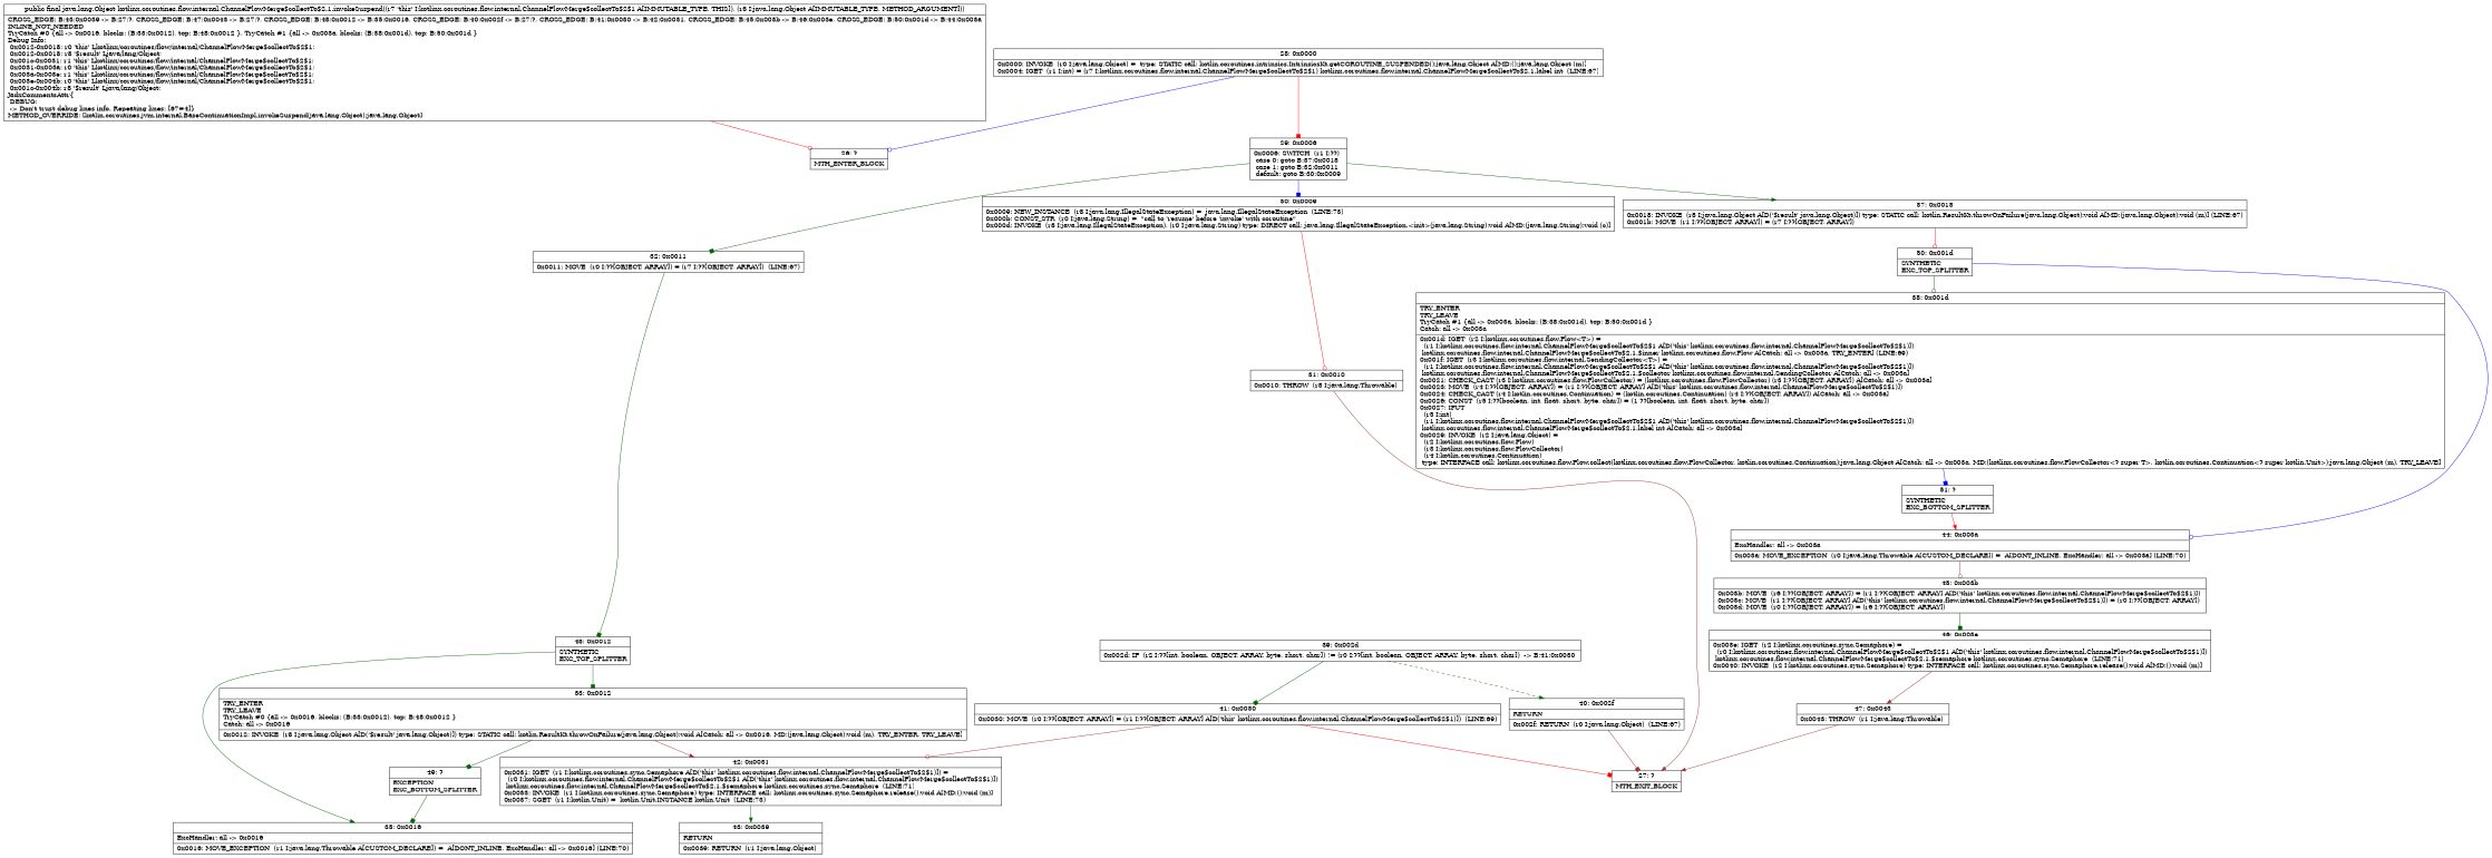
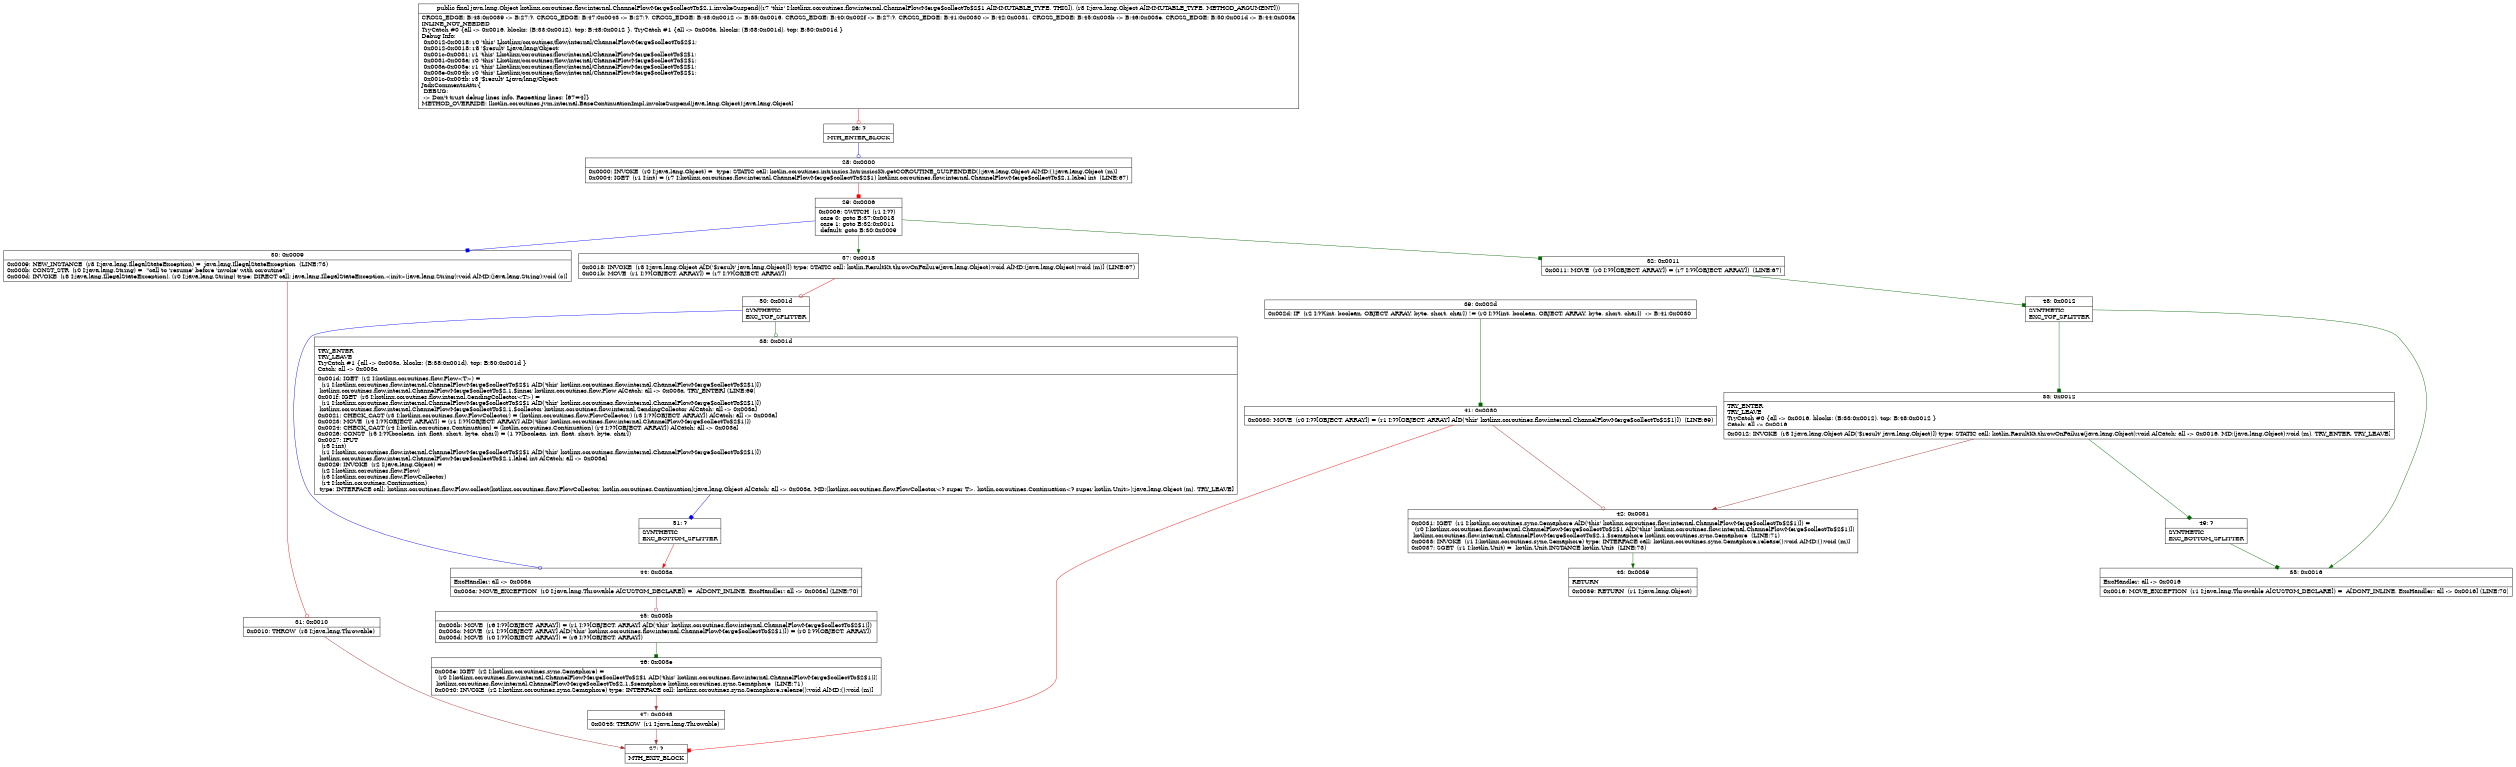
  digraph {
    node [shape=record]
    edge [arrowhead=box color=darkgreen]
    n1 [label="{26\:\ ?|MTH_ENTER_BLOCK\l}"]
    n2 [label="{28\:\ 0x0000|0x0000: INVOKE  (r0 I:java.lang.Object) =  type: STATIC call: kotlin.coroutines.intrinsics.IntrinsicsKt.getCOROUTINE_SUSPENDED():java.lang.Object A[MD:():java.lang.Object (m)]\l0x0004: IGET  (r1 I:int) = (r7 I:kotlinx.coroutines.flow.internal.ChannelFlowMerge$collectTo$2$1) kotlinx.coroutines.flow.internal.ChannelFlowMerge$collectTo$2.1.label int  (LINE:67)\l}"]
    n3 [label="{29\:\ 0x0006|0x0006: SWITCH  (r1 I:??)\l case 0: goto B:37:0x0018\l case 1: goto B:32:0x0011\l default: goto B:30:0x0009 \l}"]
    n4 [label="{30\:\ 0x0009|0x0009: NEW_INSTANCE  (r8 I:java.lang.IllegalStateException) =  java.lang.IllegalStateException  (LINE:73)\l0x000b: CONST_STR  (r0 I:java.lang.String) =  \"call to 'resume' before 'invoke' with coroutine\" \l0x000d: INVOKE  (r8 I:java.lang.IllegalStateException), (r0 I:java.lang.String) type: DIRECT call: java.lang.IllegalStateException.\<init\>(java.lang.String):void A[MD:(java.lang.String):void (c)]\l}"]
    n5 [label="{32\:\ 0x0011|0x0011: MOVE  (r0 I:??[OBJECT, ARRAY]) = (r7 I:??[OBJECT, ARRAY])  (LINE:67)\l}"]
    n6 [label="{37\:\ 0x0018|0x0018: INVOKE  (r8 I:java.lang.Object A[D('$result' java.lang.Object)]) type: STATIC call: kotlin.ResultKt.throwOnFailure(java.lang.Object):void A[MD:(java.lang.Object):void (m)] (LINE:67)\l0x001b: MOVE  (r1 I:??[OBJECT, ARRAY]) = (r7 I:??[OBJECT, ARRAY]) \l}"]
    n7 [label="{31\:\ 0x0010|0x0010: THROW  (r8 I:java.lang.Throwable) \l}"]
    n8 [label="{48\:\ 0x0012|SYNTHETIC\lEXC_TOP_SPLITTER\l}"]
    n9 [label="{50\:\ 0x001d|SYNTHETIC\lEXC_TOP_SPLITTER\l}"]
    n10 [label="{27\:\ ?|MTH_EXIT_BLOCK\l}"]
    n11 [label="{33\:\ 0x0012|TRY_ENTER\lTRY_LEAVE\lTryCatch #0 \{all \-\> 0x0016, blocks: (B:33:0x0012), top: B:48:0x0012 \}\lCatch: all \-\> 0x0016\l|0x0012: INVOKE  (r8 I:java.lang.Object A[D('$result' java.lang.Object)]) type: STATIC call: kotlin.ResultKt.throwOnFailure(java.lang.Object):void A[Catch: all \-\> 0x0016, MD:(java.lang.Object):void (m), TRY_ENTER, TRY_LEAVE]\l}"]
    n12 [label="{35\:\ 0x0016|ExcHandler: all \-\> 0x0016\l|0x0016: MOVE_EXCEPTION  (r1 I:java.lang.Throwable A[CUSTOM_DECLARE]) =  A[DONT_INLINE, ExcHandler: all \-\> 0x0016] (LINE:70)\l}"]
    n13 [label="{42\:\ 0x0031|0x0031: IGET  (r1 I:kotlinx.coroutines.sync.Semaphore A[D('this' kotlinx.coroutines.flow.internal.ChannelFlowMerge$collectTo$2$1)]) = \l  (r0 I:kotlinx.coroutines.flow.internal.ChannelFlowMerge$collectTo$2$1 A[D('this' kotlinx.coroutines.flow.internal.ChannelFlowMerge$collectTo$2$1)])\l kotlinx.coroutines.flow.internal.ChannelFlowMerge$collectTo$2.1.$semaphore kotlinx.coroutines.sync.Semaphore  (LINE:71)\l0x0033: INVOKE  (r1 I:kotlinx.coroutines.sync.Semaphore) type: INTERFACE call: kotlinx.coroutines.sync.Semaphore.release():void A[MD:():void (m)]\l0x0037: SGET  (r1 I:kotlin.Unit) =  kotlin.Unit.INSTANCE kotlin.Unit  (LINE:73)\l}"]
-   n14 [label="{49\:\ ?|EXCEPTION\lEXC_BOTTOM_SPLITTER\l}"]
+   n14 [label="{49\:\ ?|SYNTHETIC\lEXC_BOTTOM_SPLITTER\l}"]
    n15 [label="{43\:\ 0x0039|RETURN\l|0x0039: RETURN  (r1 I:java.lang.Object) \l}"]
    n16 [label="{46\:\ 0x003e|0x003e: IGET  (r2 I:kotlinx.coroutines.sync.Semaphore) = \l  (r0 I:kotlinx.coroutines.flow.internal.ChannelFlowMerge$collectTo$2$1 A[D('this' kotlinx.coroutines.flow.internal.ChannelFlowMerge$collectTo$2$1)])\l kotlinx.coroutines.flow.internal.ChannelFlowMerge$collectTo$2.1.$semaphore kotlinx.coroutines.sync.Semaphore  (LINE:71)\l0x0040: INVOKE  (r2 I:kotlinx.coroutines.sync.Semaphore) type: INTERFACE call: kotlinx.coroutines.sync.Semaphore.release():void A[MD:():void (m)]\l}"]
    n17 [label="{47\:\ 0x0043|0x0043: THROW  (r1 I:java.lang.Throwable) \l}"]
    n18 [label="{38\:\ 0x001d|TRY_ENTER\lTRY_LEAVE\lTryCatch #1 \{all \-\> 0x003a, blocks: (B:38:0x001d), top: B:50:0x001d \}\lCatch: all \-\> 0x003a\l|0x001d: IGET  (r2 I:kotlinx.coroutines.flow.Flow\<T\>) = \l  (r1 I:kotlinx.coroutines.flow.internal.ChannelFlowMerge$collectTo$2$1 A[D('this' kotlinx.coroutines.flow.internal.ChannelFlowMerge$collectTo$2$1)])\l kotlinx.coroutines.flow.internal.ChannelFlowMerge$collectTo$2.1.$inner kotlinx.coroutines.flow.Flow A[Catch: all \-\> 0x003a, TRY_ENTER] (LINE:69)\l0x001f: IGET  (r3 I:kotlinx.coroutines.flow.internal.SendingCollector\<T\>) = \l  (r1 I:kotlinx.coroutines.flow.internal.ChannelFlowMerge$collectTo$2$1 A[D('this' kotlinx.coroutines.flow.internal.ChannelFlowMerge$collectTo$2$1)])\l kotlinx.coroutines.flow.internal.ChannelFlowMerge$collectTo$2.1.$collector kotlinx.coroutines.flow.internal.SendingCollector A[Catch: all \-\> 0x003a]\l0x0021: CHECK_CAST (r3 I:kotlinx.coroutines.flow.FlowCollector) = (kotlinx.coroutines.flow.FlowCollector) (r3 I:??[OBJECT, ARRAY]) A[Catch: all \-\> 0x003a]\l0x0023: MOVE  (r4 I:??[OBJECT, ARRAY]) = (r1 I:??[OBJECT, ARRAY] A[D('this' kotlinx.coroutines.flow.internal.ChannelFlowMerge$collectTo$2$1)]) \l0x0024: CHECK_CAST (r4 I:kotlin.coroutines.Continuation) = (kotlin.coroutines.Continuation) (r4 I:??[OBJECT, ARRAY]) A[Catch: all \-\> 0x003a]\l0x0026: CONST  (r5 I:??[boolean, int, float, short, byte, char]) = (1 ??[boolean, int, float, short, byte, char]) \l0x0027: IPUT  \l  (r5 I:int)\l  (r1 I:kotlinx.coroutines.flow.internal.ChannelFlowMerge$collectTo$2$1 A[D('this' kotlinx.coroutines.flow.internal.ChannelFlowMerge$collectTo$2$1)])\l kotlinx.coroutines.flow.internal.ChannelFlowMerge$collectTo$2.1.label int A[Catch: all \-\> 0x003a]\l0x0029: INVOKE  (r2 I:java.lang.Object) = \l  (r2 I:kotlinx.coroutines.flow.Flow)\l  (r3 I:kotlinx.coroutines.flow.FlowCollector)\l  (r4 I:kotlin.coroutines.Continuation)\l type: INTERFACE call: kotlinx.coroutines.flow.Flow.collect(kotlinx.coroutines.flow.FlowCollector, kotlin.coroutines.Continuation):java.lang.Object A[Catch: all \-\> 0x003a, MD:(kotlinx.coroutines.flow.FlowCollector\<? super T\>, kotlin.coroutines.Continuation\<? super kotlin.Unit\>):java.lang.Object (m), TRY_LEAVE]\l}"]
    n19 [label="{44\:\ 0x003a|ExcHandler: all \-\> 0x003a\l|0x003a: MOVE_EXCEPTION  (r0 I:java.lang.Throwable A[CUSTOM_DECLARE]) =  A[DONT_INLINE, ExcHandler: all \-\> 0x003a] (LINE:70)\l}"]
    n20 [label="{51\:\ ?|SYNTHETIC\lEXC_BOTTOM_SPLITTER\l}"]
    n21 [label="{45\:\ 0x003b|0x003b: MOVE  (r6 I:??[OBJECT, ARRAY]) = (r1 I:??[OBJECT, ARRAY] A[D('this' kotlinx.coroutines.flow.internal.ChannelFlowMerge$collectTo$2$1)]) \l0x003c: MOVE  (r1 I:??[OBJECT, ARRAY] A[D('this' kotlinx.coroutines.flow.internal.ChannelFlowMerge$collectTo$2$1)]) = (r0 I:??[OBJECT, ARRAY]) \l0x003d: MOVE  (r0 I:??[OBJECT, ARRAY]) = (r6 I:??[OBJECT, ARRAY]) \l}"]
    n22 [label="{39\:\ 0x002d|0x002d: IF  (r2 I:??[int, boolean, OBJECT, ARRAY, byte, short, char]) != (r0 I:??[int, boolean, OBJECT, ARRAY, byte, short, char])  \-\> B:41:0x0030 \l}"]
-   n23 [label="{40\:\ 0x002f|RETURN\l|0x002f: RETURN  (r0 I:java.lang.Object)  (LINE:67)\l}"]
    n24 [label="{41\:\ 0x0030|0x0030: MOVE  (r0 I:??[OBJECT, ARRAY]) = (r1 I:??[OBJECT, ARRAY] A[D('this' kotlinx.coroutines.flow.internal.ChannelFlowMerge$collectTo$2$1)])  (LINE:69)\l}"]
    n25 [label="{public final java.lang.Object kotlinx.coroutines.flow.internal.ChannelFlowMerge$collectTo$2.1.invokeSuspend((r7 'this' I:kotlinx.coroutines.flow.internal.ChannelFlowMerge$collectTo$2$1 A[IMMUTABLE_TYPE, THIS]), (r8 I:java.lang.Object A[IMMUTABLE_TYPE, METHOD_ARGUMENT]))  | CROSS_EDGE: B:43:0x0039 \-\> B:27:?, CROSS_EDGE: B:47:0x0043 \-\> B:27:?, CROSS_EDGE: B:48:0x0012 \-\> B:35:0x0016, CROSS_EDGE: B:40:0x002f \-\> B:27:?, CROSS_EDGE: B:41:0x0030 \-\> B:42:0x0031, CROSS_EDGE: B:45:0x003b \-\> B:46:0x003e, CROSS_EDGE: B:50:0x001d \-\> B:44:0x003a\lINLINE_NOT_NEEDED\lTryCatch #0 \{all \-\> 0x0016, blocks: (B:33:0x0012), top: B:48:0x0012 \}, TryCatch #1 \{all \-\> 0x003a, blocks: (B:38:0x001d), top: B:50:0x001d \}\lDebug Info:\l  0x0012\-0x0018: r0 'this' Lkotlinx\/coroutines\/flow\/internal\/ChannelFlowMerge$collectTo$2$1;\l  0x0012\-0x0018: r8 '$result' Ljava\/lang\/Object;\l  0x001c\-0x0031: r1 'this' Lkotlinx\/coroutines\/flow\/internal\/ChannelFlowMerge$collectTo$2$1;\l  0x0031\-0x003a: r0 'this' Lkotlinx\/coroutines\/flow\/internal\/ChannelFlowMerge$collectTo$2$1;\l  0x003a\-0x003e: r1 'this' Lkotlinx\/coroutines\/flow\/internal\/ChannelFlowMerge$collectTo$2$1;\l  0x003e\-0x004b: r0 'this' Lkotlinx\/coroutines\/flow\/internal\/ChannelFlowMerge$collectTo$2$1;\l  0x001c\-0x004b: r8 '$result' Ljava\/lang\/Object;\lJadxCommentsAttr\{\l DEBUG: \l \-\> Don't trust debug lines info. Repeating lines: [67=4]\}\lMETHOD_OVERRIDE: [kotlin.coroutines.jvm.internal.BaseContinuationImpl.invokeSuspend(java.lang.Object):java.lang.Object]\l}"]
-   n2 -> n1 [arrowhead=odot color=blue]
+   n1 -> n2 [arrowhead=odot color=blue]
    n2 -> n3 [color=red]
    n3 -> n4 [color=blue]
    n3 -> n5
    n3 -> n6 [arrowhead=normal]
    n4 -> n7 [arrowhead=odot color=red]
    n5 -> n8
    n6 -> n9 [arrowhead=odot color=red]
    n7 -> n10 [arrowhead=normal color=brown]
    n8 -> n11
    n8 -> n12 [arrowhead=normal]
    n9 -> n18 [arrowhead=odot]
    n9 -> n19 [arrowhead=odot color=blue]
    n11 -> n13 [arrowhead=normal color=brown]
    n11 -> n14
    n13 -> n15 [arrowhead=normal]
    n14 -> n12
    n16 -> n17 [arrowhead=normal color=brown]
    n17 -> n10 [arrowhead=normal color=brown]
    n18 -> n20 [color=blue]
    n19 -> n21 [arrowhead=odot color=brown]
    n20 -> n19 [arrowhead=normal color=red]
    n21 -> n16
-   n22 -> n23 [arrowhead=normal style=dashed]
    n22 -> n24
-   n23 -> n10 [color=brown]
    n24 -> n10 [color=red]
    n24 -> n13 [arrowhead=odot color=brown]
    n25 -> n1 [arrowhead=odot color=red]
  }
